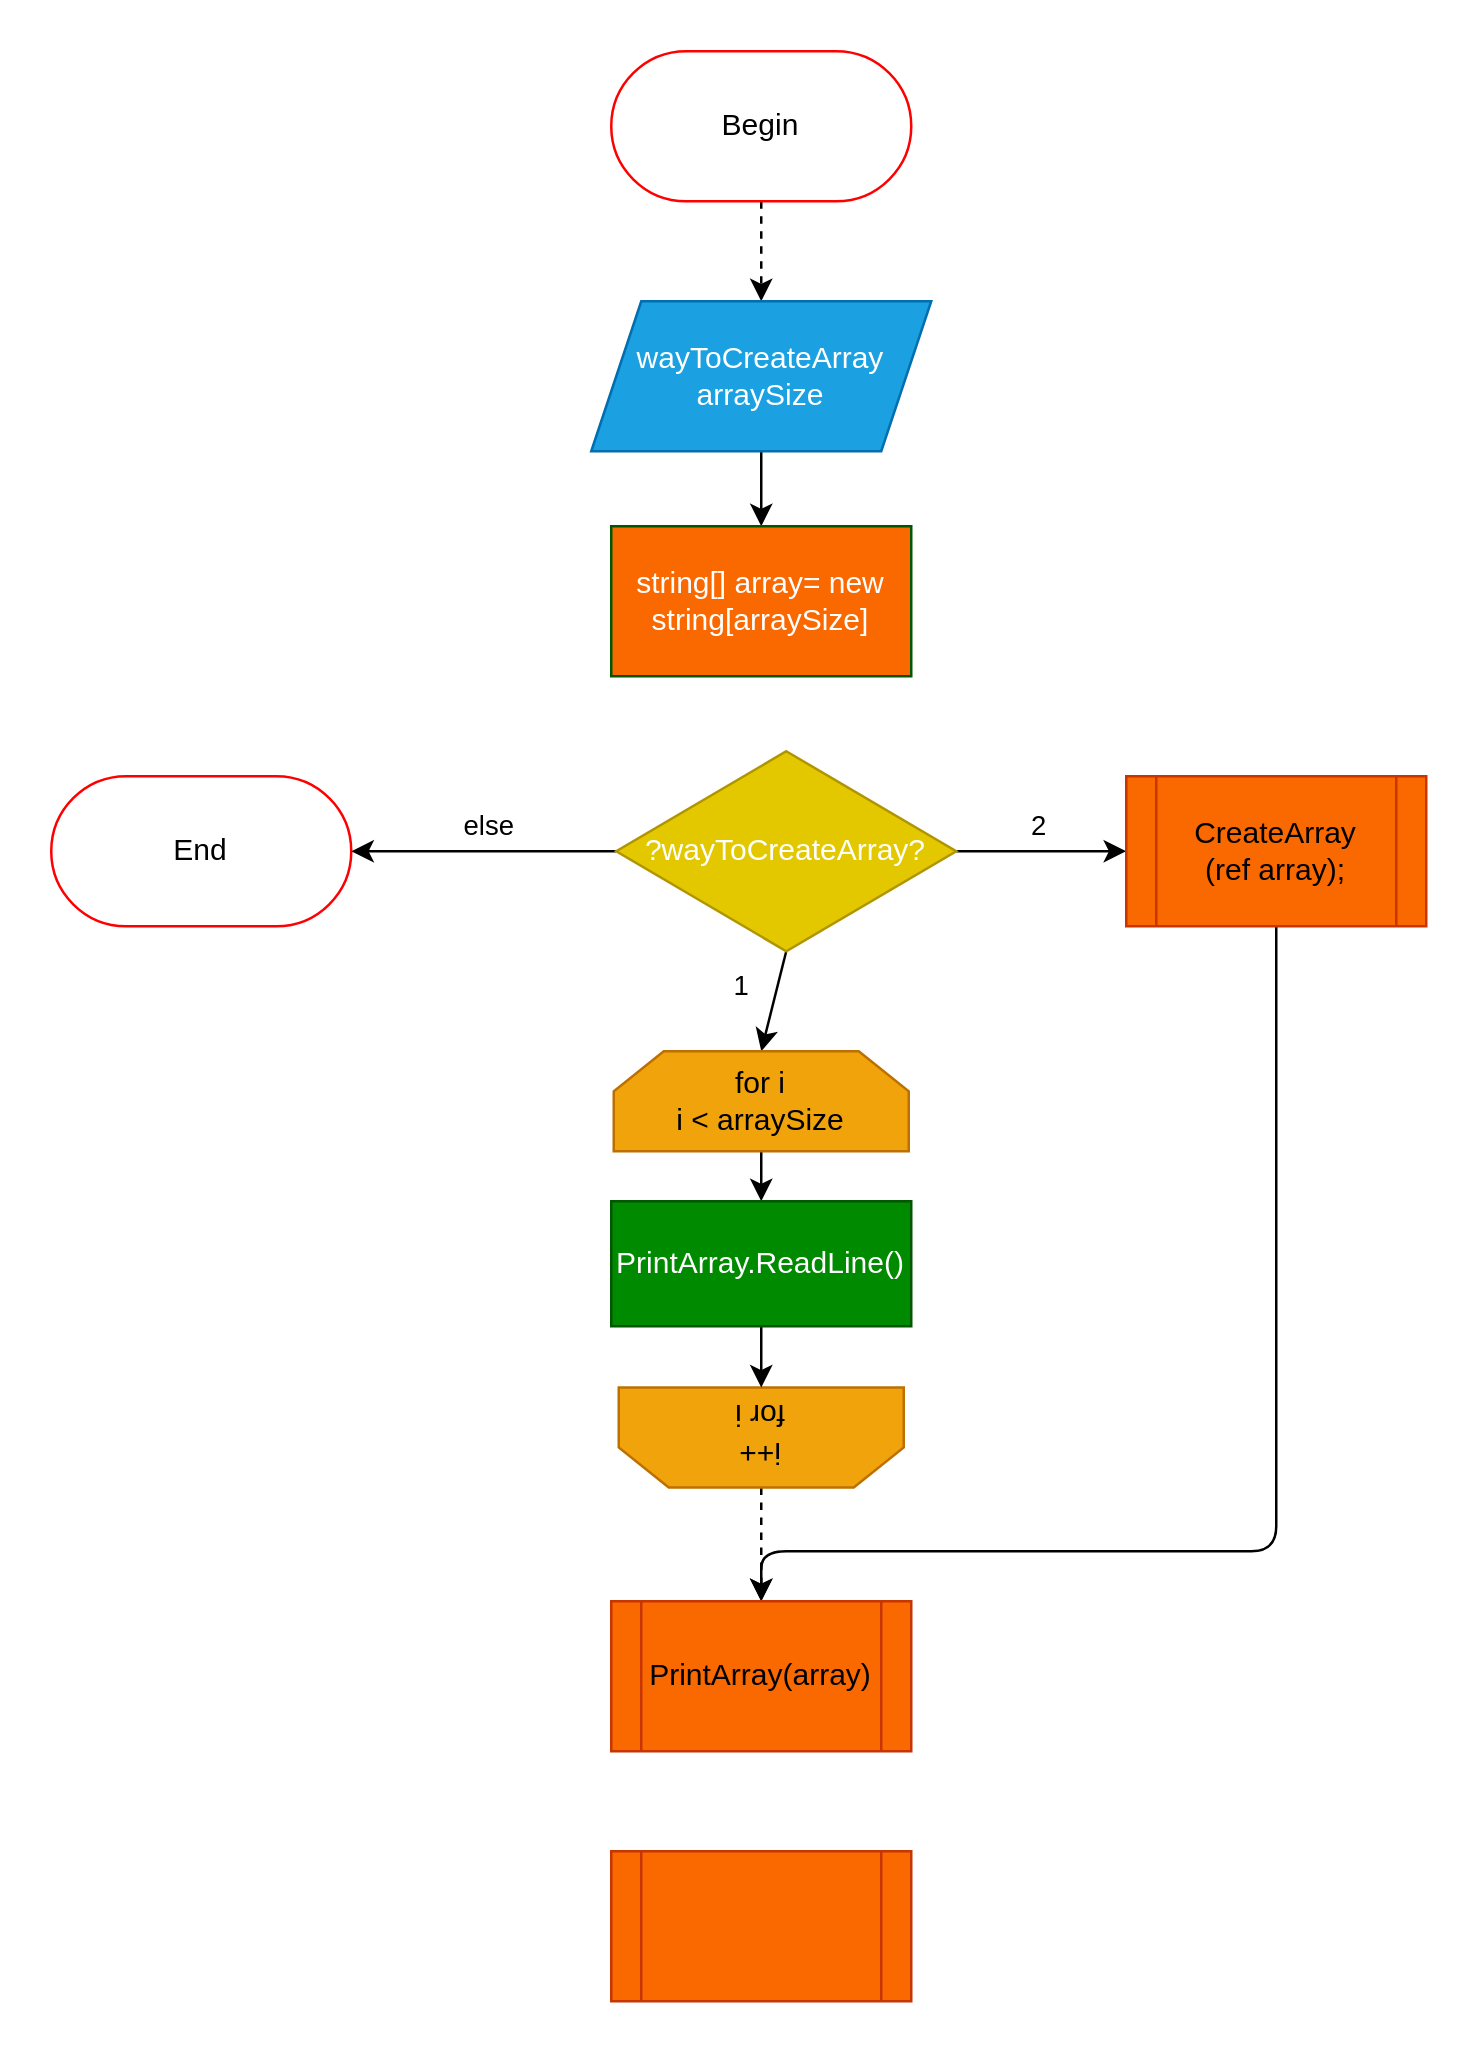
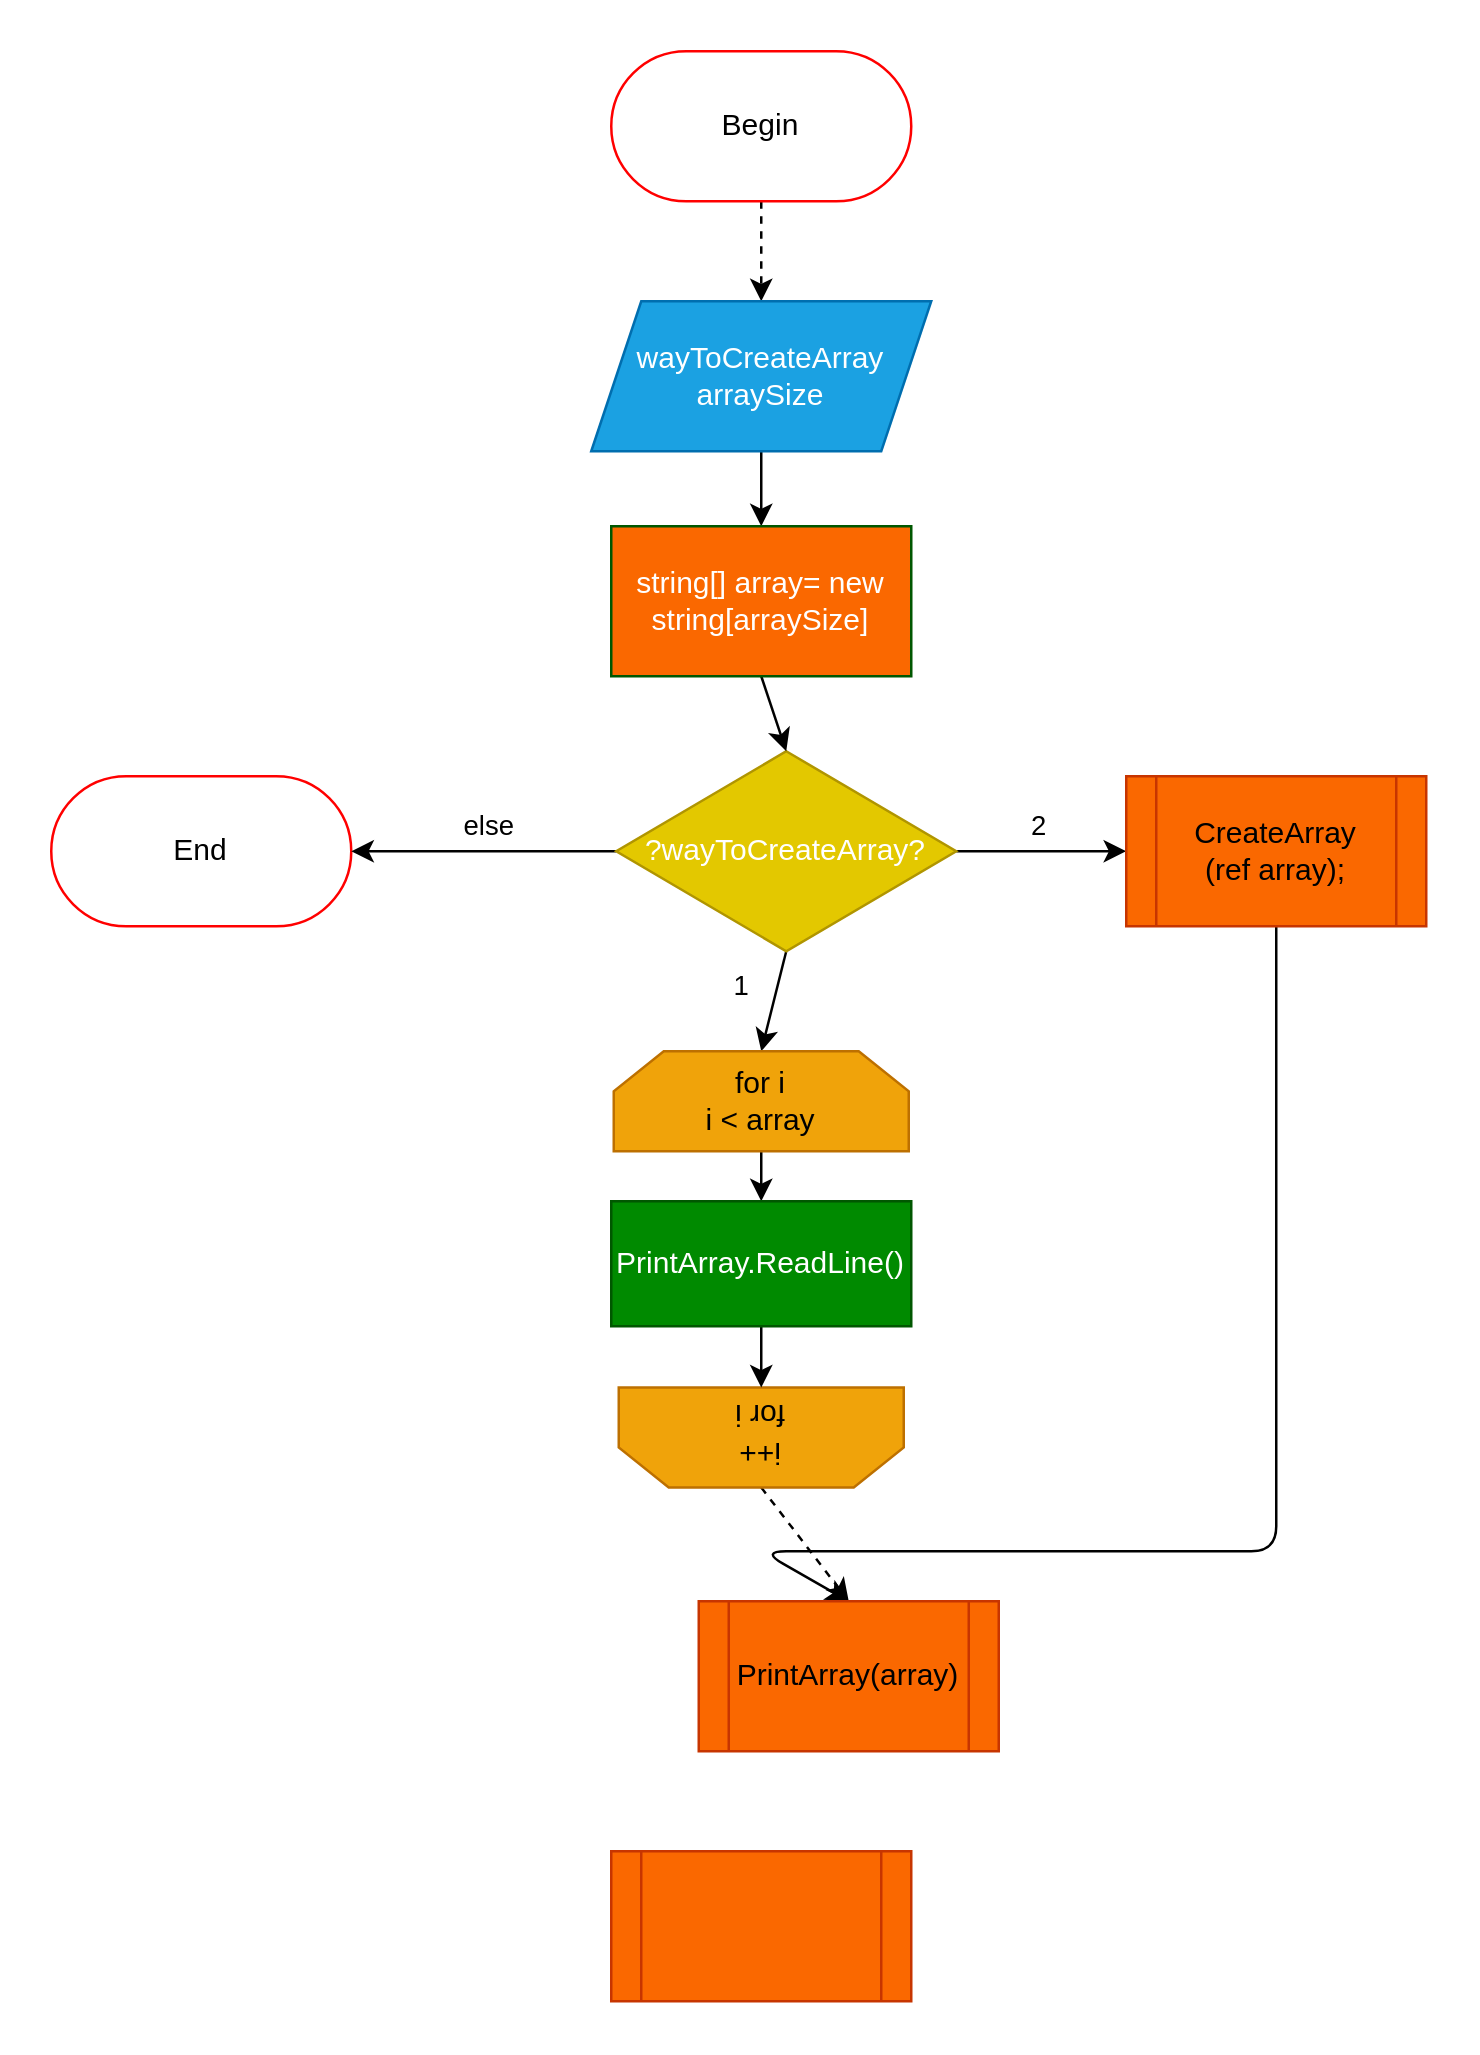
  <mxCell id="0" />
  <mxCell id="1" parent="0" />
  <mxCell id="2" style="edgeStyle=none;html=1;exitX=0.5;exitY=1;exitDx=0;exitDy=0;entryX=0.5;entryY=0;entryDx=0;entryDy=0;dashed=1;" edge="1" parent="1" source="3" target="5"><mxGeometry relative="1" as="geometry" /></mxCell>
  <mxCell id="3" value="Begin" style="rounded=1;whiteSpace=wrap;html=1;arcSize=50;strokeColor=#FF0000;" vertex="1" parent="1"><mxGeometry x="244" y="20" width="120" height="60" as="geometry" /></mxCell>
  <mxCell id="4" style="edgeStyle=none;html=1;exitX=0.5;exitY=1;exitDx=0;exitDy=0;entryX=0.5;entryY=0;entryDx=0;entryDy=0;" edge="1" parent="1" source="5" target="14"><mxGeometry relative="1" as="geometry" /></mxCell>
  <mxCell id="5" value="wayToCreateArray&lt;br&gt;arraySize" style="shape=parallelogram;perimeter=parallelogramPerimeter;whiteSpace=wrap;html=1;fixedSize=1;strokeColor=#006EAF;fillColor=#1ba1e2;fontColor=#ffffff;" vertex="1" parent="1"><mxGeometry x="236" y="120" width="136" height="60" as="geometry" /></mxCell>
  <mxCell id="6" value="End" style="rounded=1;whiteSpace=wrap;html=1;arcSize=50;strokeColor=#FF0000;" vertex="1" parent="1"><mxGeometry x="20" y="310" width="120" height="60" as="geometry" /></mxCell>
  <mxCell id="7" value="else" style="edgeStyle=none;html=1;exitX=0;exitY=0.5;exitDx=0;exitDy=0;entryX=1;entryY=0.5;entryDx=0;entryDy=0;" edge="1" parent="1" source="10" target="6"><mxGeometry x="-0.042" y="-10" relative="1" as="geometry"><mxPoint as="offset" /></mxGeometry></mxCell>
  <mxCell id="8" value="1" style="edgeStyle=none;html=1;exitX=0.5;exitY=1;exitDx=0;exitDy=0;entryX=0.5;entryY=0;entryDx=0;entryDy=0;" edge="1" parent="1" source="10" target="16"><mxGeometry x="-0.143" y="-14" relative="1" as="geometry"><mxPoint as="offset" /></mxGeometry></mxCell>
  <mxCell id="9" value="2" style="edgeStyle=none;html=1;exitX=1;exitY=0.5;exitDx=0;exitDy=0;entryX=0;entryY=0.5;entryDx=0;entryDy=0;" edge="1" parent="1" source="10" target="12"><mxGeometry x="-0.026" y="10" relative="1" as="geometry"><mxPoint as="offset" /></mxGeometry></mxCell>
  <mxCell id="10" value="&lt;span style=&quot;color: rgb(255 , 255 , 255)&quot;&gt;?wayToCreateArray?&lt;/span&gt;" style="rhombus;whiteSpace=wrap;html=1;strokeColor=#B09500;fillColor=#e3c800;fontColor=#000000;" vertex="1" parent="1"><mxGeometry x="246" y="300" width="136" height="80" as="geometry" /></mxCell>
  <mxCell id="11" style="edgeStyle=none;html=1;exitX=0.5;exitY=1;exitDx=0;exitDy=0;entryX=0.5;entryY=0;entryDx=0;entryDy=0;" edge="1" parent="1" source="12" target="21"><mxGeometry relative="1" as="geometry"><Array as="points"><mxPoint x="510" y="620" /><mxPoint x="304" y="620" /></Array></mxGeometry></mxCell>
  <mxCell id="12" value="CreateArray&lt;br&gt;(ref array);" style="shape=process;whiteSpace=wrap;html=1;backgroundOutline=1;strokeColor=#C73500;fillColor=#fa6800;fontColor=#000000;" vertex="1" parent="1"><mxGeometry x="450" y="310" width="120" height="60" as="geometry" /></mxCell>
+ <mxCell id="13" style="edgeStyle=none;html=1;exitX=0.5;exitY=1;exitDx=0;exitDy=0;entryX=0.5;entryY=0;entryDx=0;entryDy=0;" edge="1" parent="1" source="14" target="10"><mxGeometry relative="1" as="geometry" /></mxCell>
  <mxCell id="14" value="string[] array= new string[arraySize]" style="rounded=0;whiteSpace=wrap;html=1;strokeColor=#005700;fillColor=#fa6800;fontColor=#ffffff;" vertex="1" parent="1"><mxGeometry x="244" y="210" width="120" height="60" as="geometry" /></mxCell>
  <mxCell id="15" style="edgeStyle=none;html=1;exitX=0.5;exitY=1;exitDx=0;exitDy=0;entryX=0.5;entryY=0;entryDx=0;entryDy=0;" edge="1" parent="1" source="16" target="20"><mxGeometry relative="1" as="geometry" /></mxCell>
- <mxCell id="16" value="for i&lt;br&gt;i &amp;lt; arraySize" style="shape=loopLimit;whiteSpace=wrap;html=1;strokeColor=#BD7000;fillColor=#f0a30a;fontColor=#000000;" vertex="1" parent="1"><mxGeometry x="245" y="420" width="118" height="40" as="geometry" /></mxCell>
+ <mxCell id="16" value="for i&lt;br&gt;i &amp;lt; array" style="shape=loopLimit;whiteSpace=wrap;html=1;strokeColor=#BD7000;fillColor=#f0a30a;fontColor=#000000;" vertex="1" parent="1"><mxGeometry x="245" y="420" width="118" height="40" as="geometry" /></mxCell>
  <mxCell id="17" style="edgeStyle=none;html=1;exitX=0.5;exitY=0;exitDx=0;exitDy=0;entryX=0.5;entryY=0;entryDx=0;entryDy=0;dashed=1;" edge="1" parent="1" source="18" target="21"><mxGeometry relative="1" as="geometry" /></mxCell>
  <mxCell id="18" value="i++&lt;br&gt;for i" style="shape=loopLimit;whiteSpace=wrap;html=1;strokeColor=#BD7000;fillColor=#f0a30a;fontColor=#000000;rotation=-180;verticalAlign=middle;horizontal=1;textDirection=ltr;" vertex="1" parent="1"><mxGeometry x="247" y="554.5" width="114" height="40" as="geometry" /></mxCell>
  <mxCell id="19" style="edgeStyle=none;html=1;exitX=0.5;exitY=1;exitDx=0;exitDy=0;entryX=0.5;entryY=1;entryDx=0;entryDy=0;" edge="1" parent="1" source="20" target="18"><mxGeometry relative="1" as="geometry" /></mxCell>
  <mxCell id="20" value="PrintArray.ReadLine()" style="rounded=0;whiteSpace=wrap;html=1;strokeColor=#005700;fillColor=#008a00;fontColor=#ffffff;" vertex="1" parent="1"><mxGeometry x="244" y="480" width="120" height="50" as="geometry" /></mxCell>
- <mxCell id="21" value="PrintArray(array)" style="shape=process;whiteSpace=wrap;html=1;backgroundOutline=1;strokeColor=#C73500;fillColor=#fa6800;fontColor=#000000;" vertex="1" parent="1"><mxGeometry x="244" y="640" width="120" height="60" as="geometry" /></mxCell>
+ <mxCell id="21" value="PrintArray(array)" style="shape=process;whiteSpace=wrap;html=1;backgroundOutline=1;strokeColor=#C73500;fillColor=#fa6800;fontColor=#000000;" vertex="1" parent="1"><mxGeometry x="279" y="640" width="120" height="60" as="geometry" /></mxCell>
  <mxCell id="22" value="" style="shape=process;whiteSpace=wrap;html=1;backgroundOutline=1;strokeColor=#C73500;fillColor=#fa6800;fontColor=#000000;" vertex="1" parent="1"><mxGeometry x="244" y="740" width="120" height="60" as="geometry" /></mxCell>
